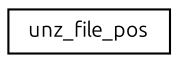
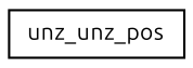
  digraph {
    rankdir=TB
    fontname=Ubuntu
-   n1 [color=black fillcolor=white fontname=Ubuntu fontsize=10 height=0.2 label=unz_file_pos shape=record style=filled width=0.4]
+   n1 [color=black fillcolor=white fontname=Ubuntu fontsize=10 height=0.2 label=unz_unz_pos shape=record style=filled width=0.4]
  }
